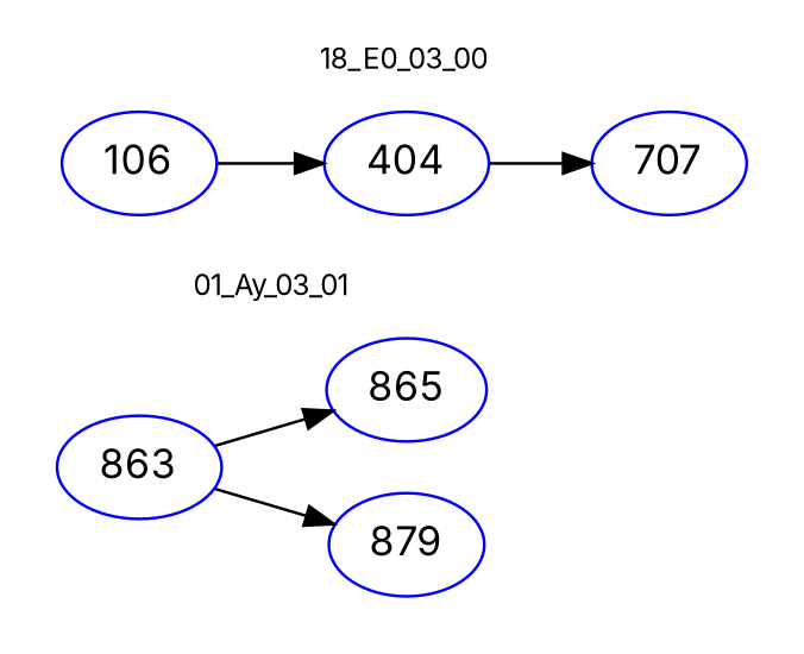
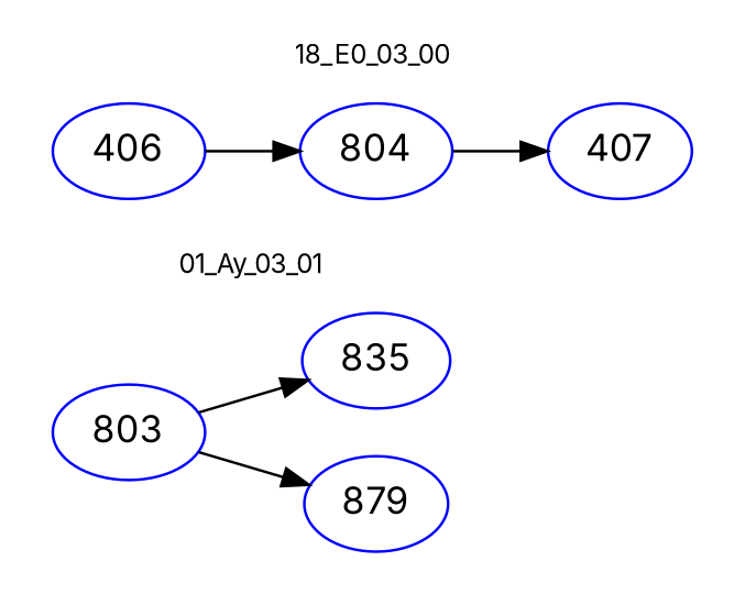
  digraph {
    fontname=Inter
    rankdir=LR
    node [color=blue fontname=Inter]
    edge [color=black fontname=Inter]
-   n1 [label=863]
+   n1 [label=803]
    n2 [label=879]
-   n3 [label=865]
-   n4 [label=404]
-   n5 [label=707]
-   n6 [label=106]
+   n3 [label=835]
+   n4 [label=804]
+   n5 [label=407]
+   n6 [label=406]
    subgraph cluster_1 {
      color=white
      fontsize=10
      label="01_Ay_03_01"
      n1
      n2
      n3
    }
    subgraph cluster_2 {
      color=white
      fontsize=10
      label="18_E0_03_00"
      n4
      n5
      n6
    }
    n1 -> n2
    n1 -> n3
    n4 -> n5
    n6 -> n4
  }
